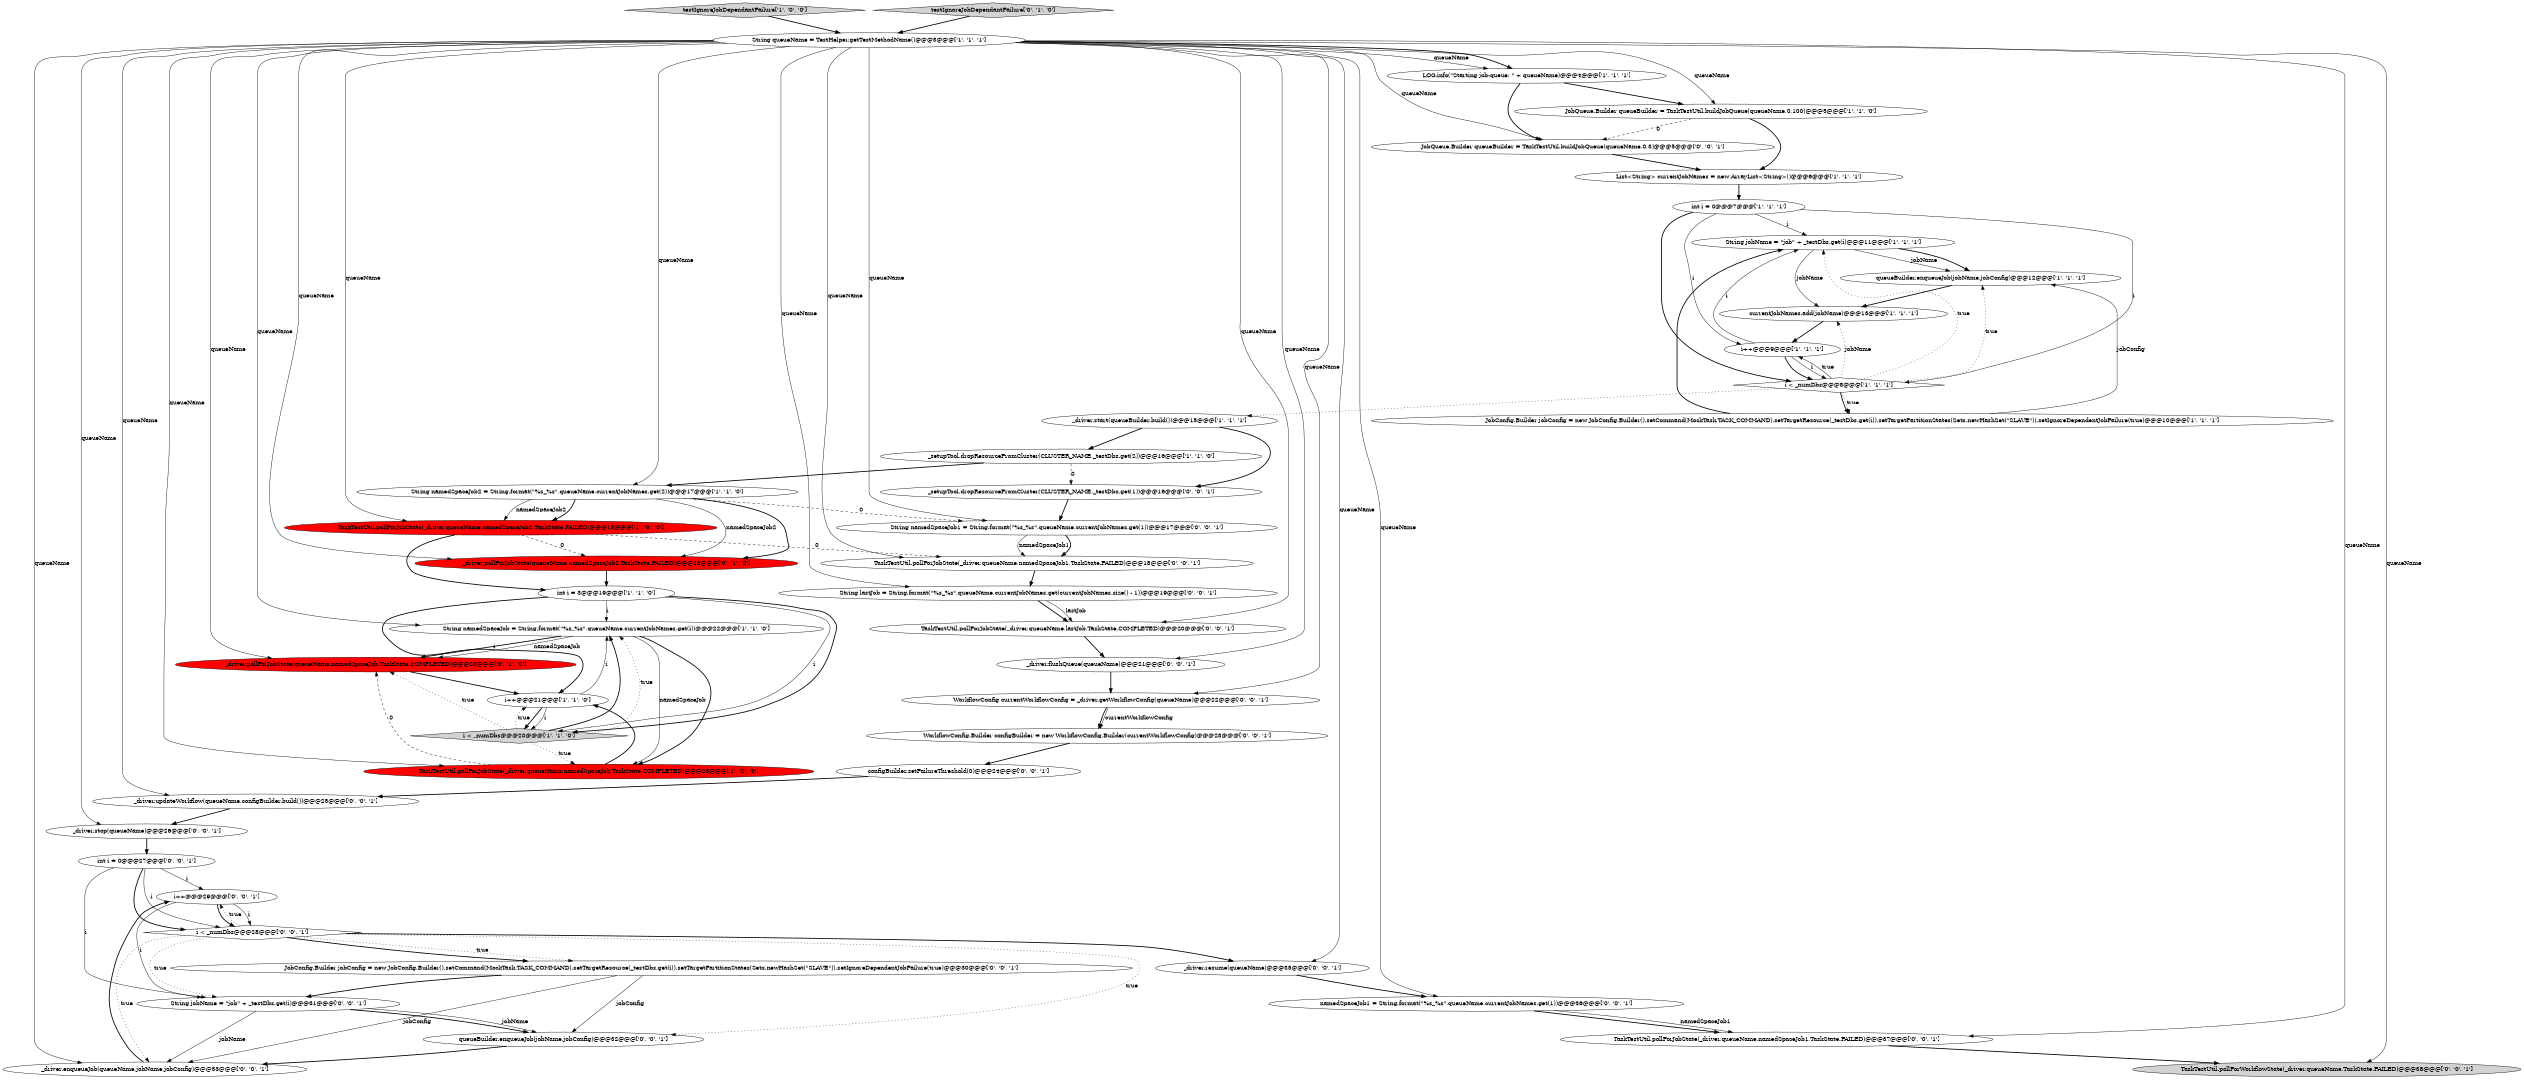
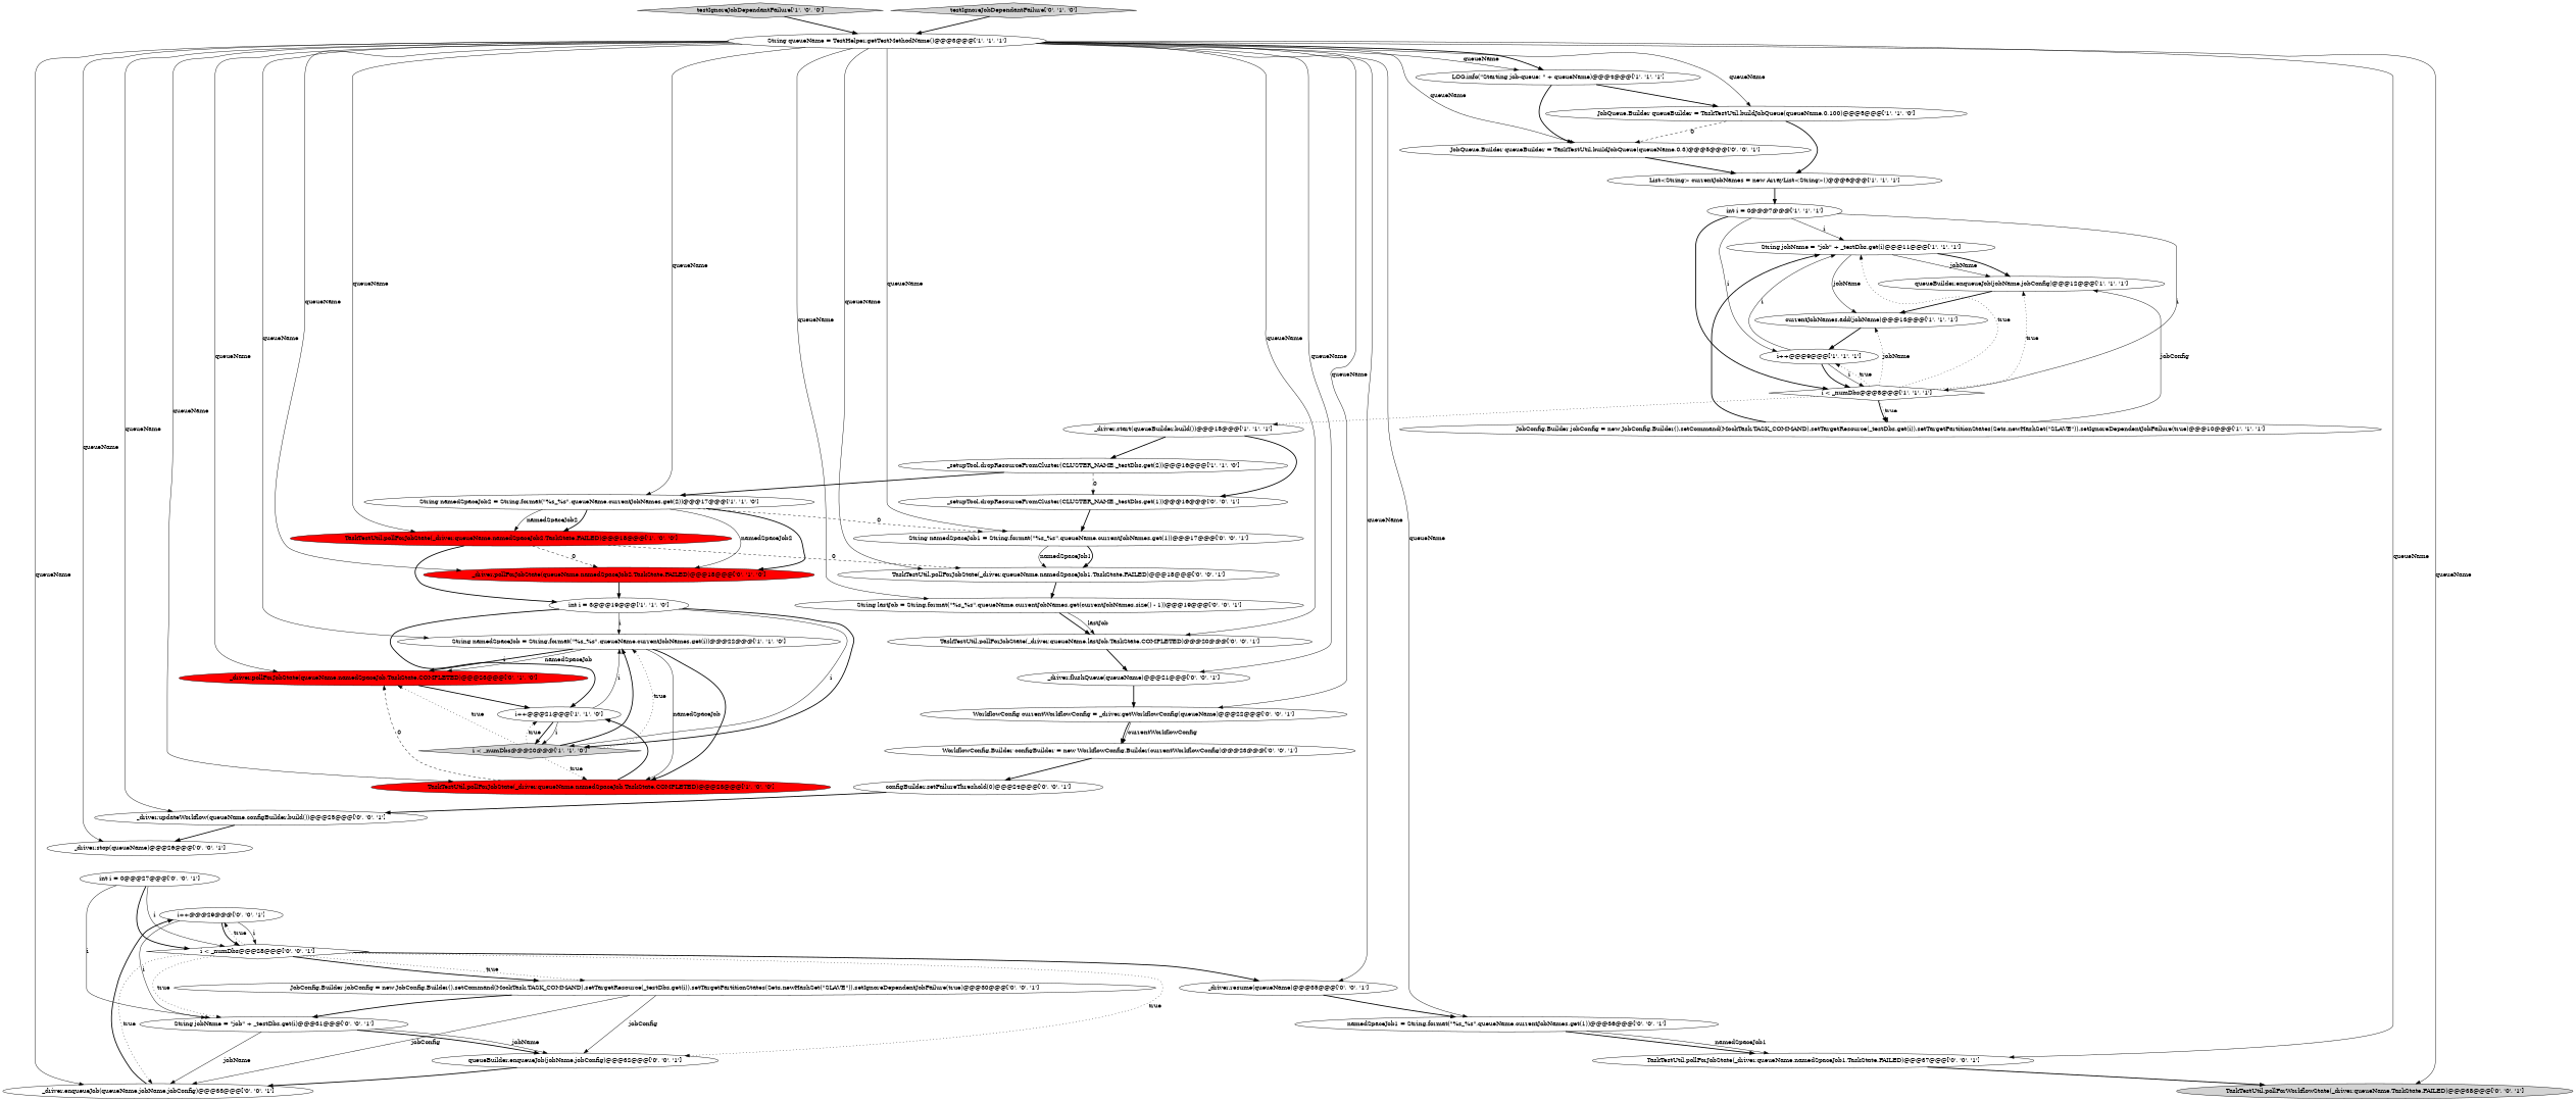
  digraph {
    node [fillcolor=white shape=ellipse style=filled]
    edge [style=bold]
    n1 [label="JobQueue.Builder queueBuilder = TaskTestUtil.buildJobQueue(queueName,0,3)@@@5@@@['0', '0', '1']"]
    n2 [label="List<String> currentJobNames = new ArrayList<String>()@@@6@@@['1', '1', '1']"]
    n3 [label="int i = 0@@@7@@@['1', '1', '1']"]
    n4 [fillcolor=red label="TaskTestUtil.pollForJobState(_driver,queueName,namedSpaceJob2,TaskState.FAILED)@@@18@@@['1', '0', '0']"]
    n5 [label="int i = 3@@@19@@@['1', '1', '0']"]
    n6 [label="TaskTestUtil.pollForJobState(_driver,queueName,namedSpaceJob1,TaskState.FAILED)@@@18@@@['0', '0', '1']"]
    n7 [fillcolor=red label="_driver.pollForJobState(queueName,namedSpaceJob2,TaskState.FAILED)@@@18@@@['0', '1', '0']"]
    n8 [label="String namedSpaceJob = String.format(\"%s_%s\",queueName,currentJobNames.get(i))@@@22@@@['1', '1', '0']"]
    n9 [fillcolor=lightgray label="i < _numDbs@@@20@@@['1', '1', '0']" shape=diamond]
    n10 [label="i++@@@21@@@['1', '1', '0']"]
    n11 [label="String lastJob = String.format(\"%s_%s\",queueName,currentJobNames.get(currentJobNames.size() - 1))@@@19@@@['0', '0', '1']"]
    n12 [fillcolor=red label="_driver.pollForJobState(queueName,namedSpaceJob,TaskState.COMPLETED)@@@23@@@['0', '1', '0']"]
    n13 [fillcolor=red label="TaskTestUtil.pollForJobState(_driver,queueName,namedSpaceJob,TaskState.COMPLETED)@@@23@@@['1', '0', '0']"]
    n14 [label="_driver.enqueueJob(queueName,jobName,jobConfig)@@@33@@@['0', '0', '1']"]
    n15 [label="i++@@@29@@@['0', '0', '1']"]
    n16 [label="String jobName = \"job\" + _testDbs.get(i)@@@31@@@['0', '0', '1']"]
    n17 [label="i < _numDbs@@@28@@@['0', '0', '1']" shape=diamond]
    n18 [label="TaskTestUtil.pollForJobState(_driver,queueName,lastJob,TaskState.COMPLETED)@@@20@@@['0', '0', '1']"]
    n19 [label="_driver.flushQueue(queueName)@@@21@@@['0', '0', '1']"]
    n20 [label="queueBuilder.enqueueJob(jobName,jobConfig)@@@32@@@['0', '0', '1']"]
    n21 [label="String jobName = \"job\" + _testDbs.get(i)@@@11@@@['1', '1', '1']"]
    n22 [label="i++@@@9@@@['1', '1', '1']"]
    n23 [label="i < _numDbs@@@8@@@['1', '1', '1']" shape=diamond]
    n24 [label="queueBuilder.enqueueJob(jobName,jobConfig)@@@12@@@['1', '1', '1']"]
    n25 [label="currentJobNames.add(jobName)@@@13@@@['1', '1', '1']"]
    n26 [label="_driver.start(queueBuilder.build())@@@15@@@['1', '1', '1']"]
    n27 [label="JobConfig.Builder jobConfig = new JobConfig.Builder().setCommand(MockTask.TASK_COMMAND).setTargetResource(_testDbs.get(i)).setTargetPartitionStates(Sets.newHashSet(\"SLAVE\")).setIgnoreDependentJobFailure(true)@@@10@@@['1', '1', '1']"]
    n28 [label="_setupTool.dropResourceFromCluster(CLUSTER_NAME,_testDbs.get(2))@@@16@@@['1', '1', '0']"]
    n29 [label="_setupTool.dropResourceFromCluster(CLUSTER_NAME,_testDbs.get(1))@@@16@@@['0', '0', '1']"]
    n30 [label="String namedSpaceJob2 = String.format(\"%s_%s\",queueName,currentJobNames.get(2))@@@17@@@['1', '1', '0']"]
    n31 [label="String namedSpaceJob1 = String.format(\"%s_%s\",queueName,currentJobNames.get(1))@@@17@@@['0', '0', '1']"]
    n32 [label="int i = 0@@@27@@@['0', '0', '1']"]
    n33 [label="JobConfig.Builder jobConfig = new JobConfig.Builder().setCommand(MockTask.TASK_COMMAND).setTargetResource(_testDbs.get(i)).setTargetPartitionStates(Sets.newHashSet(\"SLAVE\")).setIgnoreDependentJobFailure(true)@@@30@@@['0', '0', '1']"]
    n34 [label="_driver.resume(queueName)@@@35@@@['0', '0', '1']"]
    n35 [label="WorkflowConfig.Builder configBuilder = new WorkflowConfig.Builder(currentWorkflowConfig)@@@23@@@['0', '0', '1']"]
    n36 [label="configBuilder.setFailureThreshold(0)@@@24@@@['0', '0', '1']"]
    n37 [label="_driver.updateWorkflow(queueName,configBuilder.build())@@@25@@@['0', '0', '1']"]
    n38 [label="namedSpaceJob1 = String.format(\"%s_%s\",queueName,currentJobNames.get(1))@@@36@@@['0', '0', '1']"]
    n39 [fillcolor=lightgray label="TaskTestUtil.pollForWorkflowState(_driver,queueName,TaskState.FAILED)@@@38@@@['0', '0', '1']"]
    n40 [label="_driver.stop(queueName)@@@26@@@['0', '0', '1']"]
    n41 [label="TaskTestUtil.pollForJobState(_driver,queueName,namedSpaceJob1,TaskState.FAILED)@@@37@@@['0', '0', '1']"]
    n42 [label="WorkflowConfig currentWorkflowConfig = _driver.getWorkflowConfig(queueName)@@@22@@@['0', '0', '1']"]
    n43 [label="LOG.info(\"Starting job-queue: \" + queueName)@@@4@@@['1', '1', '1']"]
    n44 [label="JobQueue.Builder queueBuilder = TaskTestUtil.buildJobQueue(queueName,0,100)@@@5@@@['1', '1', '0']"]
    n45 [fillcolor=lightgray label="testIgnoreJobDependantFailure['1', '0', '0']" shape=diamond]
    n46 [label="String queueName = TestHelper.getTestMethodName()@@@3@@@['1', '1', '1']"]
    n47 [fillcolor=lightgray label="testIgnoreJobDependantFailure['0', '1', '0']" shape=diamond]
    n1 -> n2
    n2 -> n3
    n3 -> n21 [label=i style=solid]
    n3 -> n22 [label=i style=solid]
    n3 -> n23 [label=i style=solid]
    n3 -> n23
    n4 -> n5
    n4 -> n6 [label=0 style=dashed]
    n4 -> n7 [label=0 style=dashed]
    n5 -> n8 [label=i style=solid]
    n5 -> n9 [label=i style=solid]
    n5 -> n9
    n5 -> n10 [label=i]
    n6 -> n11
    n7 -> n5
    n8 -> n12
    n8 -> n12 [label=namedSpaceJob style=solid]
    n8 -> n13 [label=namedSpaceJob style=solid]
    n8 -> n13
    n9 -> n8 [label=true style=dotted]
    n9 -> n8
    n9 -> n10 [label=true style=dotted]
    n9 -> n12 [label=true style=dotted]
    n9 -> n13 [label=true style=dotted]
    n10 -> n8 [label=i style=solid]
    n10 -> n9 [label=i style=solid]
    n10 -> n9
    n11 -> n18
    n11 -> n18 [label=lastJob style=solid]
    n12 -> n10
    n13 -> n10
    n13 -> n12 [label=0 style=dashed]
    n14 -> n15
    n15 -> n16 [label=i style=solid]
    n15 -> n17 [label=i style=solid]
    n15 -> n17
    n16 -> n14 [label=jobName style=solid]
    n16 -> n20
    n16 -> n20 [label=jobName style=solid]
    n17 -> n14 [label=true style=dotted]
    n17 -> n15 [label=true style=dotted]
    n17 -> n16 [label=true style=dotted]
    n17 -> n20 [label=true style=dotted]
    n17 -> n33 [label=true style=dotted]
    n17 -> n33
    n17 -> n34
    n18 -> n19
    n19 -> n42
    n20 -> n14
    n21 -> n24 [label=jobName style=solid]
    n21 -> n24
    n21 -> n25 [label=jobName style=solid]
    n22 -> n21 [label=i style=solid]
    n22 -> n23
    n22 -> n23 [label=i style=solid]
    n23 -> n21 [label=true style=dotted]
-   n23 -> n22 [label=true style=solid]
+   n23 -> n22 [label=true style=dotted]
    n23 -> n24 [label=true style=dotted]
    n23 -> n25 [label=jobName style=dotted]
    n23 -> n26 [style=dotted]
    n23 -> n27
    n23 -> n27 [label=true style=dotted]
    n24 -> n25
    n25 -> n22
    n26 -> n28
    n26 -> n29
    n27 -> n21
    n27 -> n24 [label=jobConfig style=solid]
    n28 -> n29 [label=0 style=dashed]
    n28 -> n30
    n29 -> n31
    n30 -> n4 [label=namedSpaceJob2 style=solid]
    n30 -> n4
    n30 -> n7 [label=namedSpaceJob2 style=solid]
    n30 -> n7
    n30 -> n31 [label=0 style=dashed]
    n31 -> n6 [label=namedSpaceJob1 style=solid]
    n31 -> n6
-   n32 -> n15 [label=i style=solid]
    n32 -> n16 [label=i style=solid]
    n32 -> n17
    n32 -> n17 [label=i style=solid]
    n33 -> n14 [label=jobConfig style=solid]
    n33 -> n16
    n33 -> n20 [label=jobConfig style=solid]
    n34 -> n38
    n35 -> n36
    n36 -> n37
    n37 -> n40
    n38 -> n41
    n38 -> n41 [label=namedSpaceJob1 style=solid]
-   n40 -> n32
    n41 -> n39
    n42 -> n35 [label=currentWorkflowConfig style=solid]
    n42 -> n35
    n43 -> n1
    n43 -> n44
    n44 -> n1 [label=0 style=dashed]
    n44 -> n2
    n45 -> n46
    n46 -> n1 [label=queueName style=solid]
    n46 -> n4 [label=queueName style=solid]
    n46 -> n6 [label=queueName style=solid]
    n46 -> n7 [label=queueName style=solid]
    n46 -> n8 [label=queueName style=solid]
    n46 -> n11 [label=queueName style=solid]
    n46 -> n12 [label=queueName style=solid]
    n46 -> n13 [label=queueName style=solid]
    n46 -> n14 [label=queueName style=solid]
    n46 -> n18 [label=queueName style=solid]
    n46 -> n19 [label=queueName style=solid]
    n46 -> n30 [label=queueName style=solid]
    n46 -> n31 [label=queueName style=solid]
    n46 -> n34 [label=queueName style=solid]
    n46 -> n37 [label=queueName style=solid]
    n46 -> n38 [label=queueName style=solid]
    n46 -> n39 [label=queueName style=solid]
    n46 -> n40 [label=queueName style=solid]
    n46 -> n41 [label=queueName style=solid]
    n46 -> n42 [label=queueName style=solid]
    n46 -> n43 [label=queueName style=solid]
    n46 -> n43
    n46 -> n44 [label=queueName style=solid]
    n47 -> n46
  }
